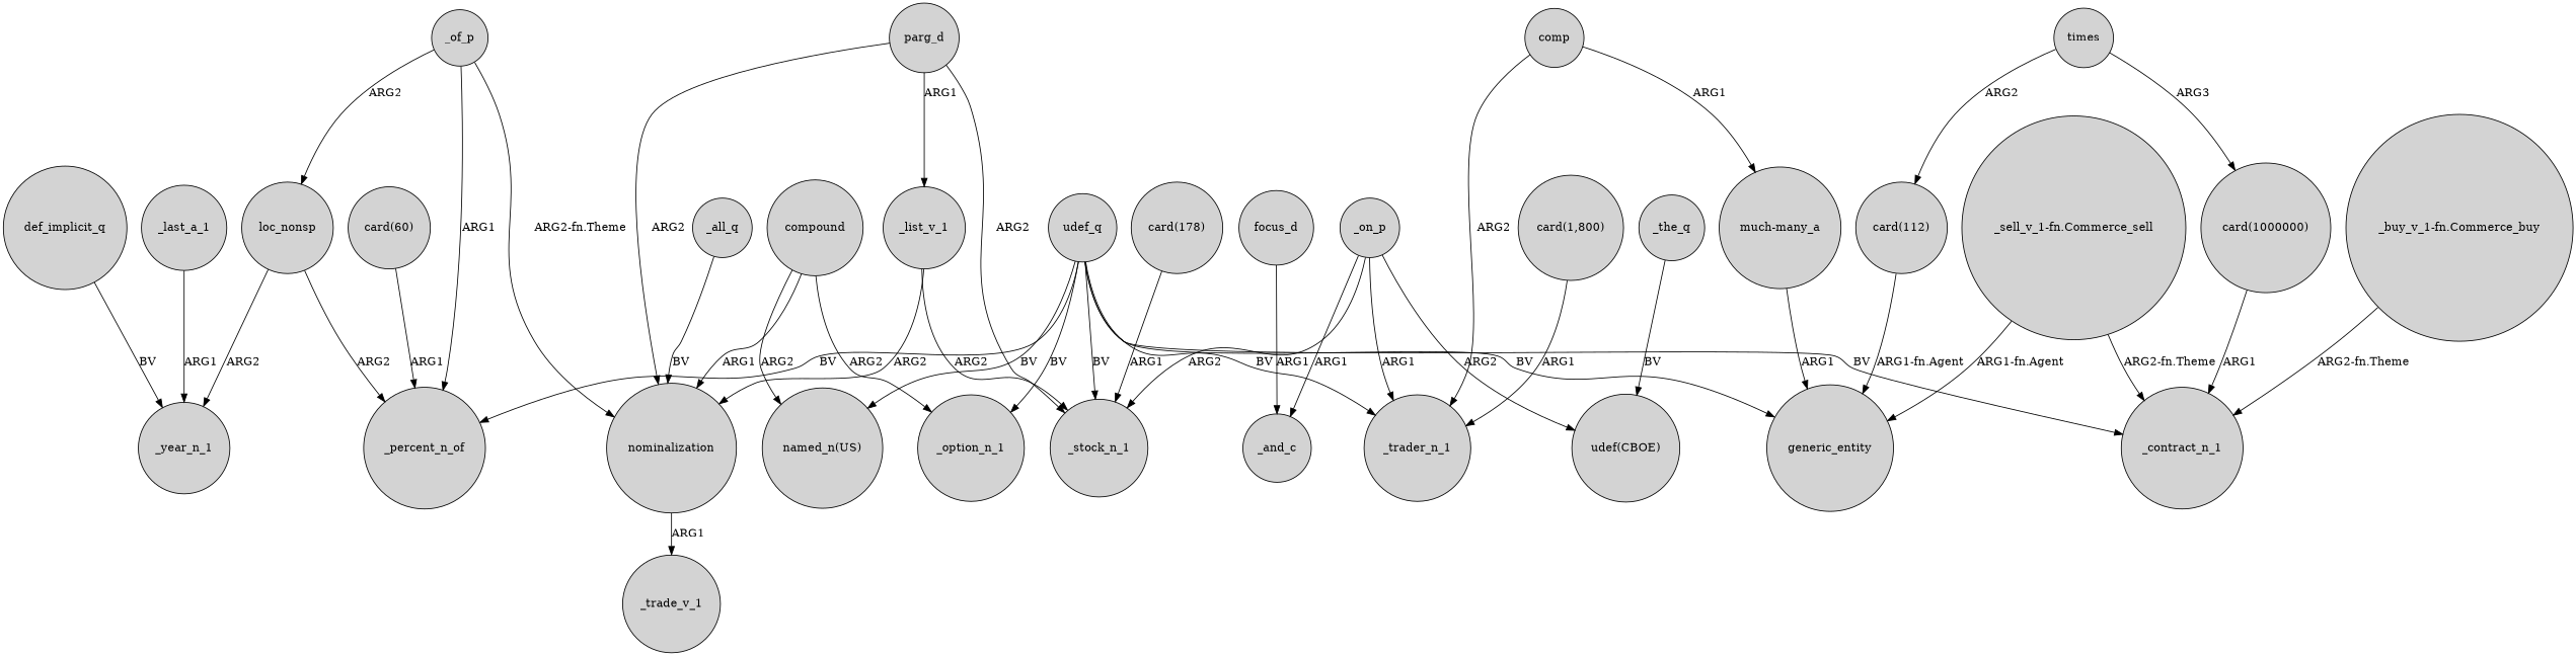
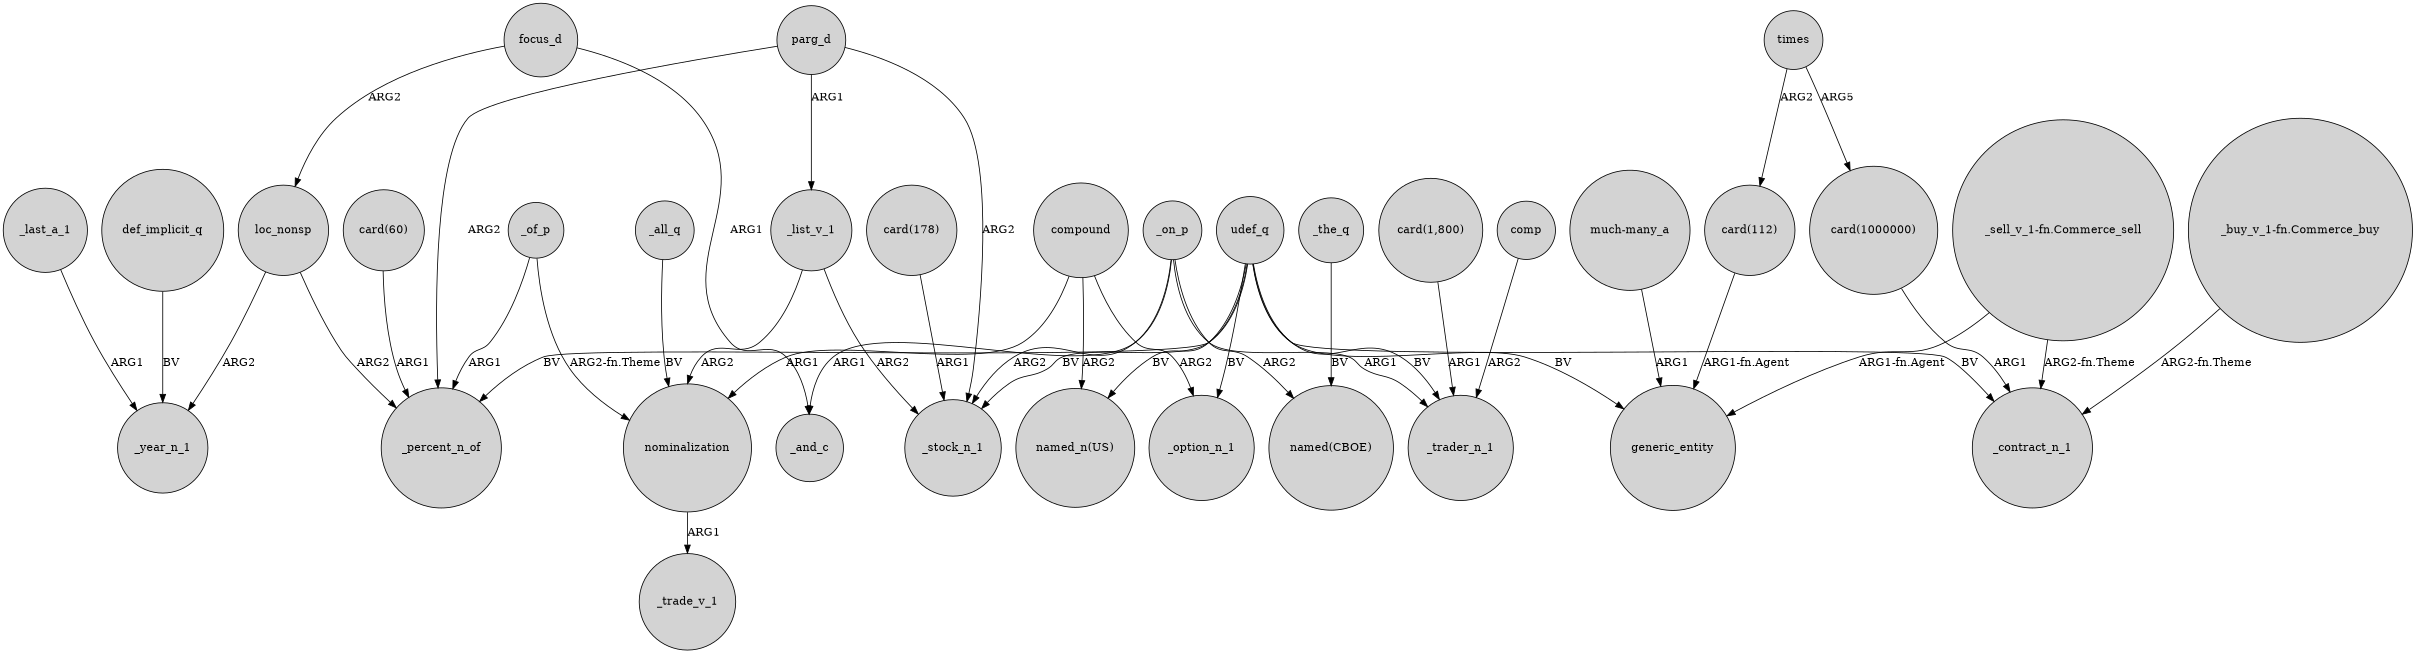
  digraph {
    node [shape=circle style=filled]
    loc_nonsp
    _year_n_1
    _percent_n_of
    focus_d
    _and_c
    udef_q
    "named_n(US)"
    generic_entity
    _option_n_1
    _stock_n_1
    _trader_n_1
    _contract_n_1
    def_implicit_q
    _list_v_1
    nominalization
    _trade_v_1
    "card(60)"
    "much-many_a"
    "_sell_v_1-fn.Commerce_sell"
    _on_p
-   "named(CBOE)" [label="udef(CBOE)"]
+   "named(CBOE)"
    parg_d
    _all_q
    compound
    "card(1000000)"
    _of_p
    _the_q
    times
    "card(112)"
    comp
    "_buy_v_1-fn.Commerce_buy"
    _last_a_1
    "card(178)"
    "card(1,800)"
    loc_nonsp -> _year_n_1 [label=ARG2]
    loc_nonsp -> _percent_n_of [label=ARG2]
-   _of_p -> loc_nonsp [label=ARG2]
+   focus_d -> loc_nonsp [label=ARG2]
    focus_d -> _and_c [label=ARG1]
    udef_q -> _percent_n_of [label=BV]
    udef_q -> "named_n(US)" [label=BV]
    udef_q -> generic_entity [label=BV]
    udef_q -> _option_n_1 [label=BV]
    udef_q -> _stock_n_1 [label=BV]
    udef_q -> _trader_n_1 [label=BV]
    udef_q -> _contract_n_1 [label=BV]
    def_implicit_q -> _year_n_1 [label=BV]
    _list_v_1 -> _stock_n_1 [label=ARG2]
    _list_v_1 -> nominalization [label=ARG2]
    nominalization -> _trade_v_1 [label=ARG1]
    "card(60)" -> _percent_n_of [label=ARG1]
    "much-many_a" -> generic_entity [label=ARG1]
    "_sell_v_1-fn.Commerce_sell" -> generic_entity [label="ARG1-fn.Agent"]
    "_sell_v_1-fn.Commerce_sell" -> _contract_n_1 [label="ARG2-fn.Theme"]
    _on_p -> _and_c [label=ARG1]
    _on_p -> _stock_n_1 [label=ARG2]
    _on_p -> _trader_n_1 [label=ARG1]
    _on_p -> "named(CBOE)" [label=ARG2]
    parg_d -> _stock_n_1 [label=ARG2]
    parg_d -> _list_v_1 [label=ARG1]
-   parg_d -> nominalization [label=ARG2]
+   parg_d -> _percent_n_of [label=ARG2]
    _all_q -> nominalization [label=BV]
    compound -> "named_n(US)" [label=ARG2]
    compound -> _option_n_1 [label=ARG2]
    compound -> nominalization [label=ARG1]
    "card(1000000)" -> _contract_n_1 [label=ARG1]
    _of_p -> _percent_n_of [label=ARG1]
    _of_p -> nominalization [label="ARG2-fn.Theme"]
    _the_q -> "named(CBOE)" [label=BV]
-   times -> "card(1000000)" [label=ARG3]
+   times -> "card(1000000)" [label=ARG5]
    times -> "card(112)" [label=ARG2]
    "card(112)" -> generic_entity [label="ARG1-fn.Agent"]
    comp -> _trader_n_1 [label=ARG2]
-   comp -> "much-many_a" [label=ARG1]
    "_buy_v_1-fn.Commerce_buy" -> _contract_n_1 [label="ARG2-fn.Theme"]
    _last_a_1 -> _year_n_1 [label=ARG1]
    "card(178)" -> _stock_n_1 [label=ARG1]
    "card(1,800)" -> _trader_n_1 [label=ARG1]
  }
